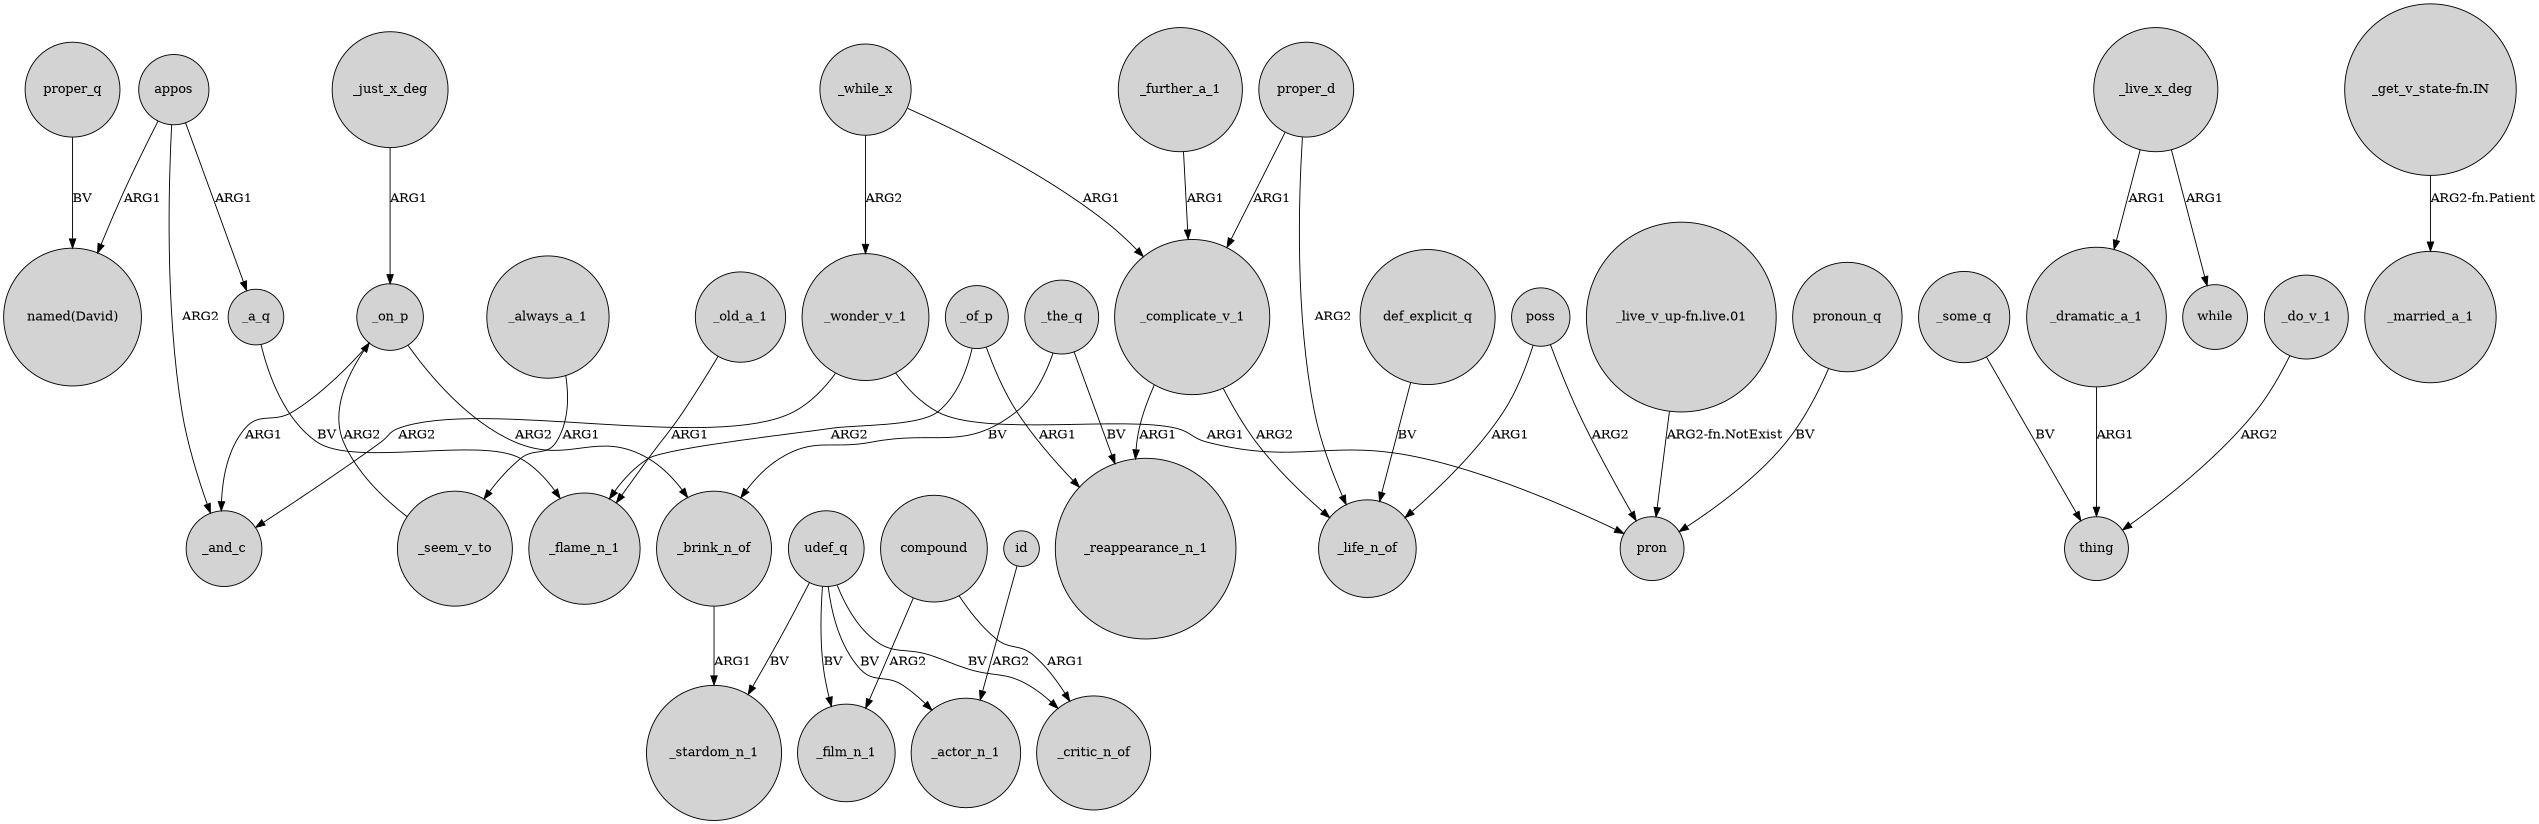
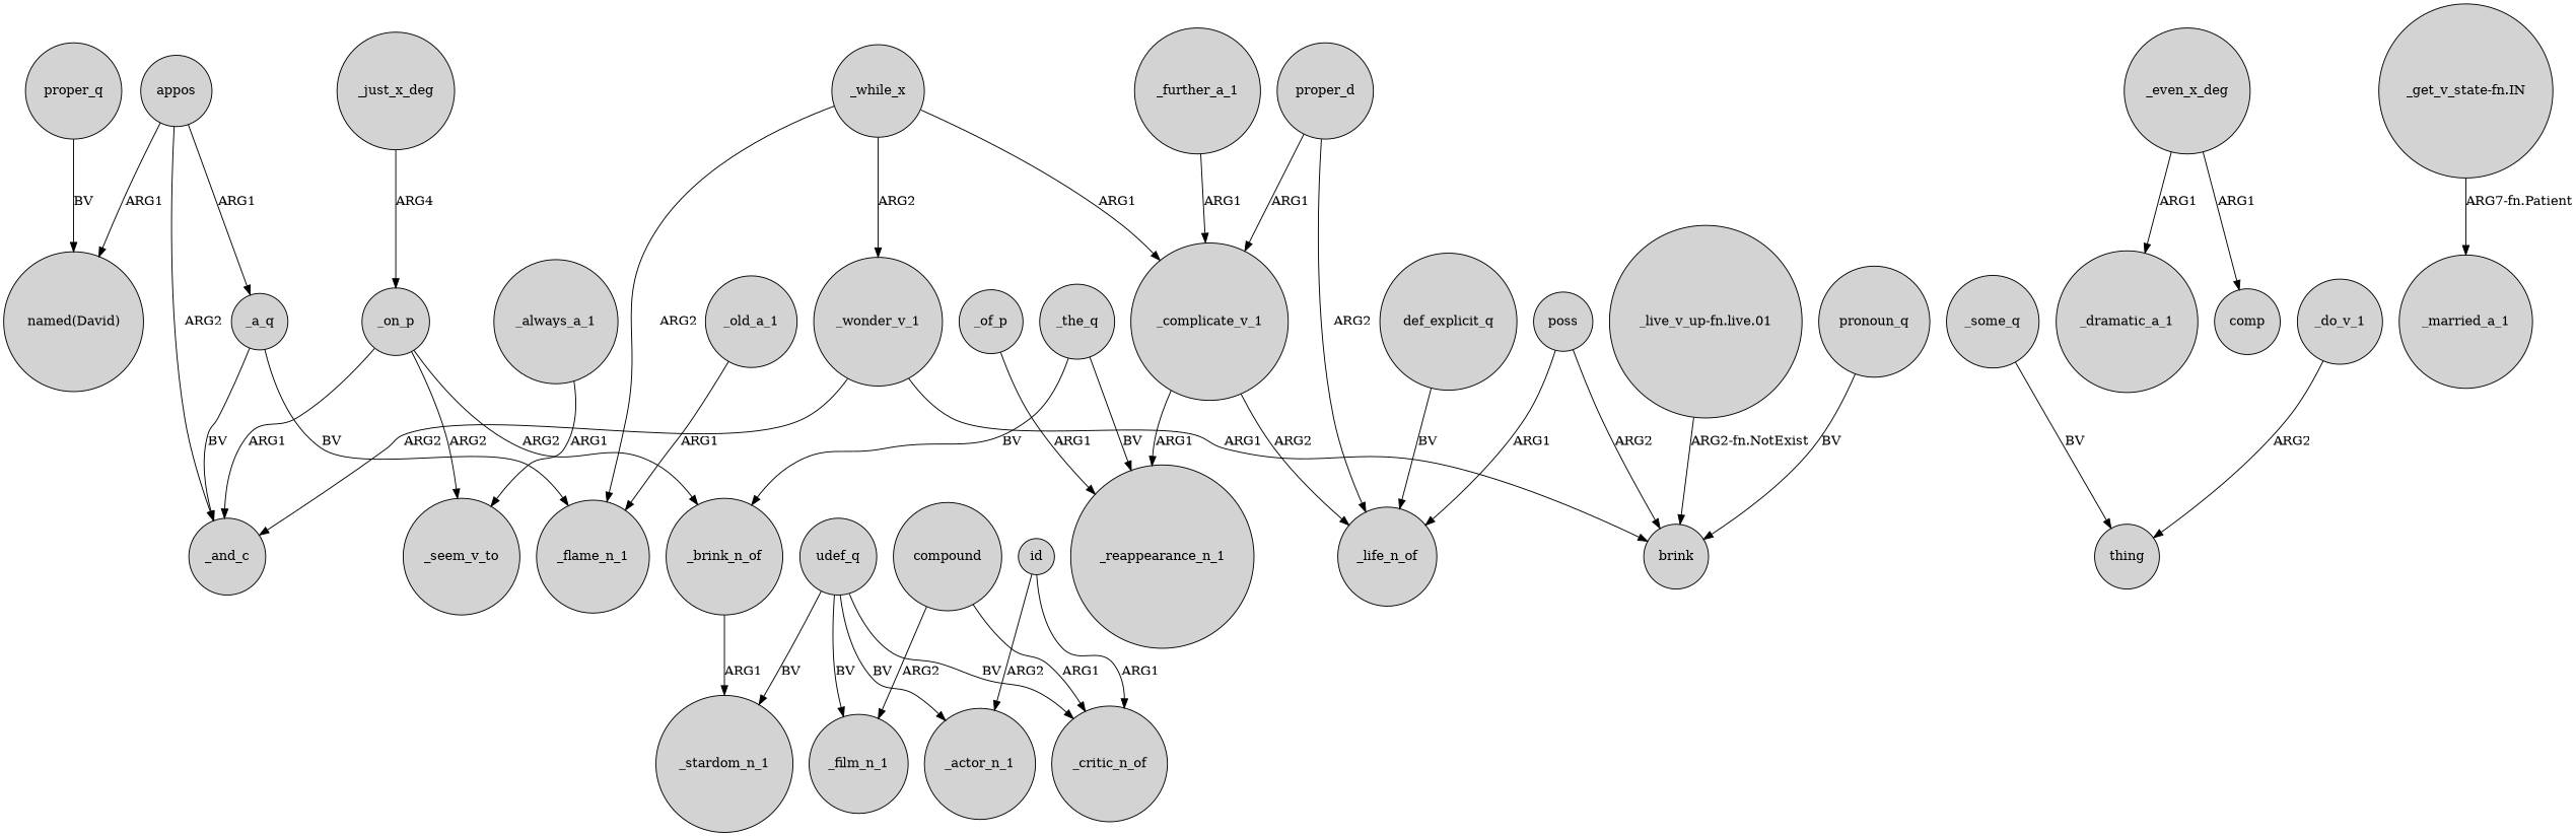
  digraph {
    fontname="DejaVu Serif"
    node [fontname="DejaVu Serif" shape=circle style=filled]
    edge [fontname="DejaVu Serif"]
    appos
    "named(David)"
    _and_c
    _a_q
    def_explicit_q
    _life_n_of
    "_live_v_up-fn.live.01"
-   pron
+   pron [label=brink]
    poss
    _the_q
    _reappearance_n_1
    _brink_n_of
    _stardom_n_1
    _flame_n_1
    _some_q
    thing
    udef_q
    _actor_n_1
    _critic_n_of
    _film_n_1
    _on_p
    _dramatic_a_1
    _of_p
    _while_x
    _complicate_v_1
    _wonder_v_1
    _further_a_1
-   _even_x_deg [label=_live_x_deg]
-   comp [label=while]
+   _even_x_deg
+   comp
    id
    n31 [label=proper_d]
    pronoun_q
    _always_a_1
    _seem_v_to
    compound
    _old_a_1
    _just_x_deg
    _do_v_1
    proper_q
    "_get_v_state-fn.IN"
    _married_a_1
    appos -> "named(David)" [label=ARG1]
    appos -> _and_c [label=ARG2]
    appos -> _a_q [label=ARG1]
+   _a_q -> _and_c [label=BV]
    _a_q -> _flame_n_1 [label=BV]
    def_explicit_q -> _life_n_of [label=BV]
    "_live_v_up-fn.live.01" -> pron [label="ARG2-fn.NotExist"]
    poss -> _life_n_of [label=ARG1]
    poss -> pron [label=ARG2]
    _the_q -> _reappearance_n_1 [label=BV]
    _the_q -> _brink_n_of [label=BV]
    _brink_n_of -> _stardom_n_1 [label=ARG1]
    _some_q -> thing [label=BV]
    udef_q -> _stardom_n_1 [label=BV]
    udef_q -> _actor_n_1 [label=BV]
    udef_q -> _critic_n_of [label=BV]
    udef_q -> _film_n_1 [label=BV]
    _on_p -> _and_c [label=ARG1]
    _on_p -> _brink_n_of [label=ARG2]
-   _dramatic_a_1 -> thing [label=ARG1]
    _of_p -> _reappearance_n_1 [label=ARG1]
-   _of_p -> _flame_n_1 [label=ARG2]
+   _while_x -> _flame_n_1 [label=ARG2]
    _while_x -> _complicate_v_1 [label=ARG1]
    _while_x -> _wonder_v_1 [label=ARG2]
    _complicate_v_1 -> _life_n_of [label=ARG2]
    _complicate_v_1 -> _reappearance_n_1 [label=ARG1]
    _wonder_v_1 -> _and_c [label=ARG2]
    _wonder_v_1 -> pron [label=ARG1]
    _further_a_1 -> _complicate_v_1 [label=ARG1]
    _even_x_deg -> _dramatic_a_1 [label=ARG1]
    _even_x_deg -> comp [label=ARG1]
    id -> _actor_n_1 [label=ARG2]
+   id -> _critic_n_of [label=ARG1]
    n31 -> _life_n_of [label=ARG2]
    n31 -> _complicate_v_1 [label=ARG1]
    pronoun_q -> pron [label=BV]
    _always_a_1 -> _seem_v_to [label=ARG1]
-   _seem_v_to -> _on_p [label=ARG2]
+   _on_p -> _seem_v_to [label=ARG2]
    compound -> _critic_n_of [label=ARG1]
    compound -> _film_n_1 [label=ARG2]
    _old_a_1 -> _flame_n_1 [label=ARG1]
-   _just_x_deg -> _on_p [label=ARG1]
+   _just_x_deg -> _on_p [label=ARG4]
    _do_v_1 -> thing [label=ARG2]
    proper_q -> "named(David)" [label=BV]
-   "_get_v_state-fn.IN" -> _married_a_1 [label="ARG2-fn.Patient"]
+   "_get_v_state-fn.IN" -> _married_a_1 [label="ARG7-fn.Patient"]
  }
